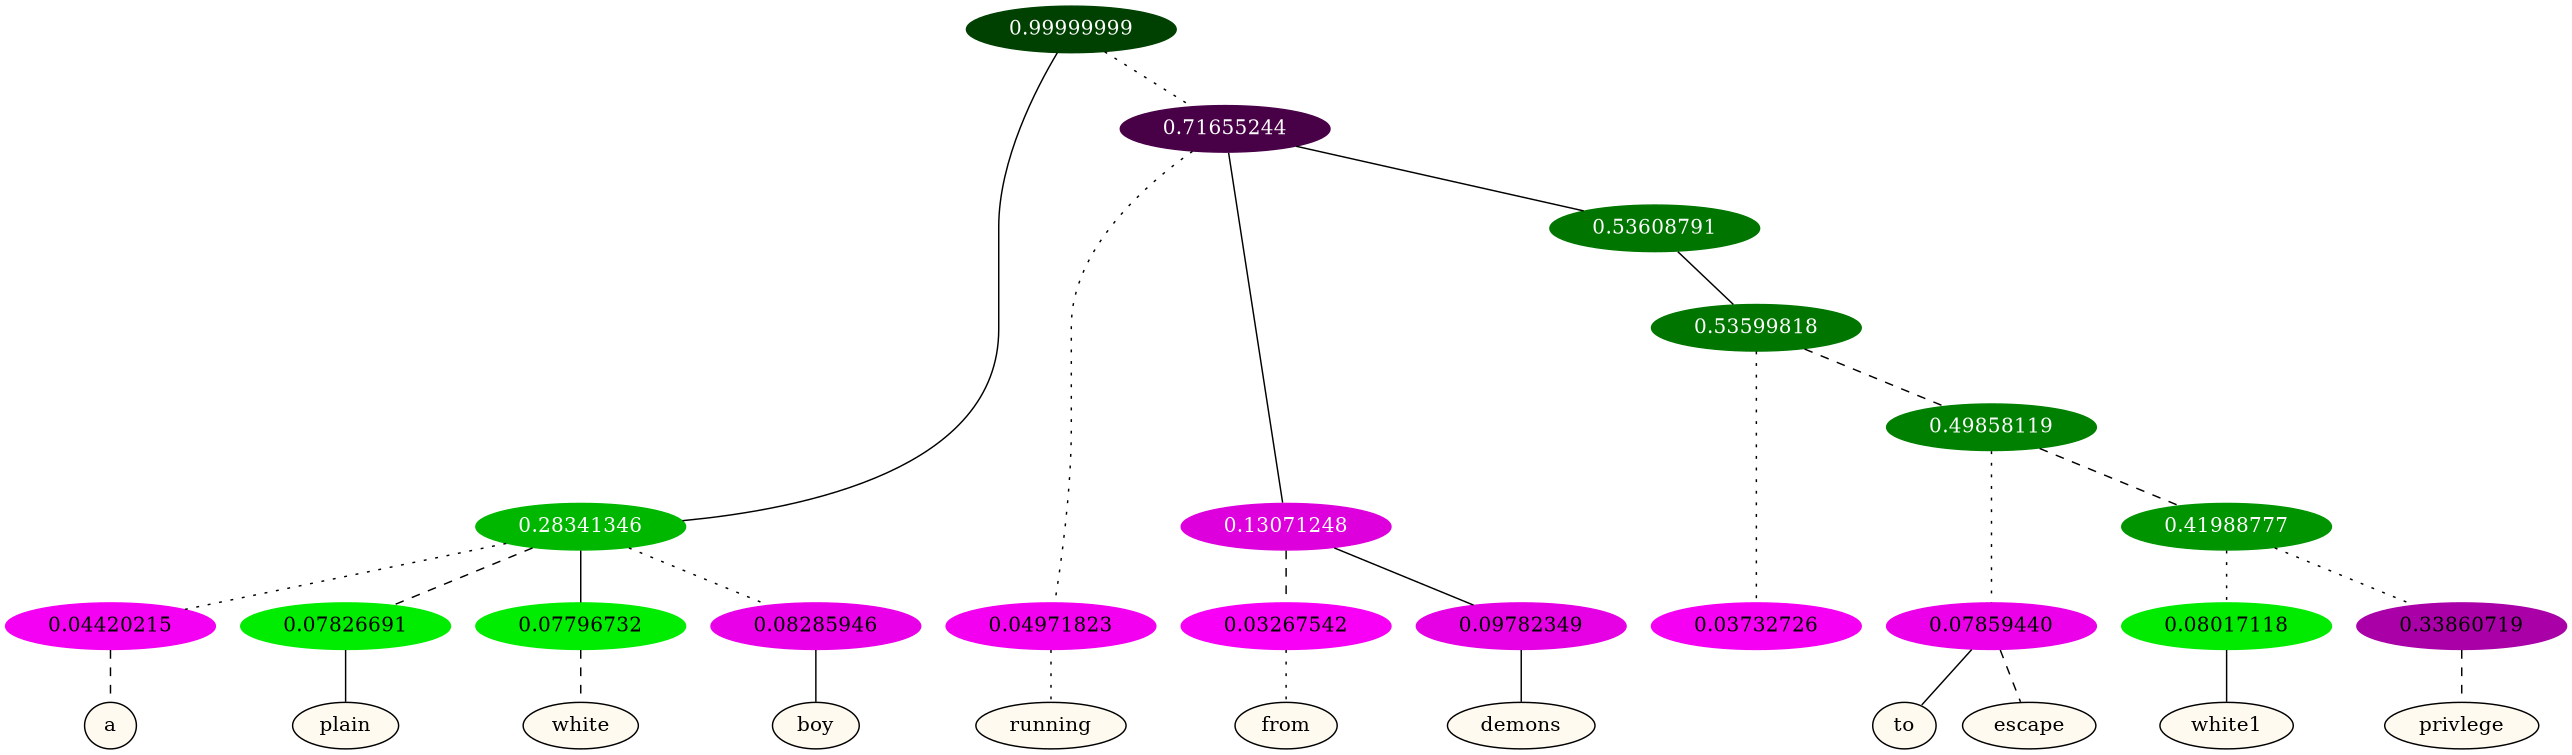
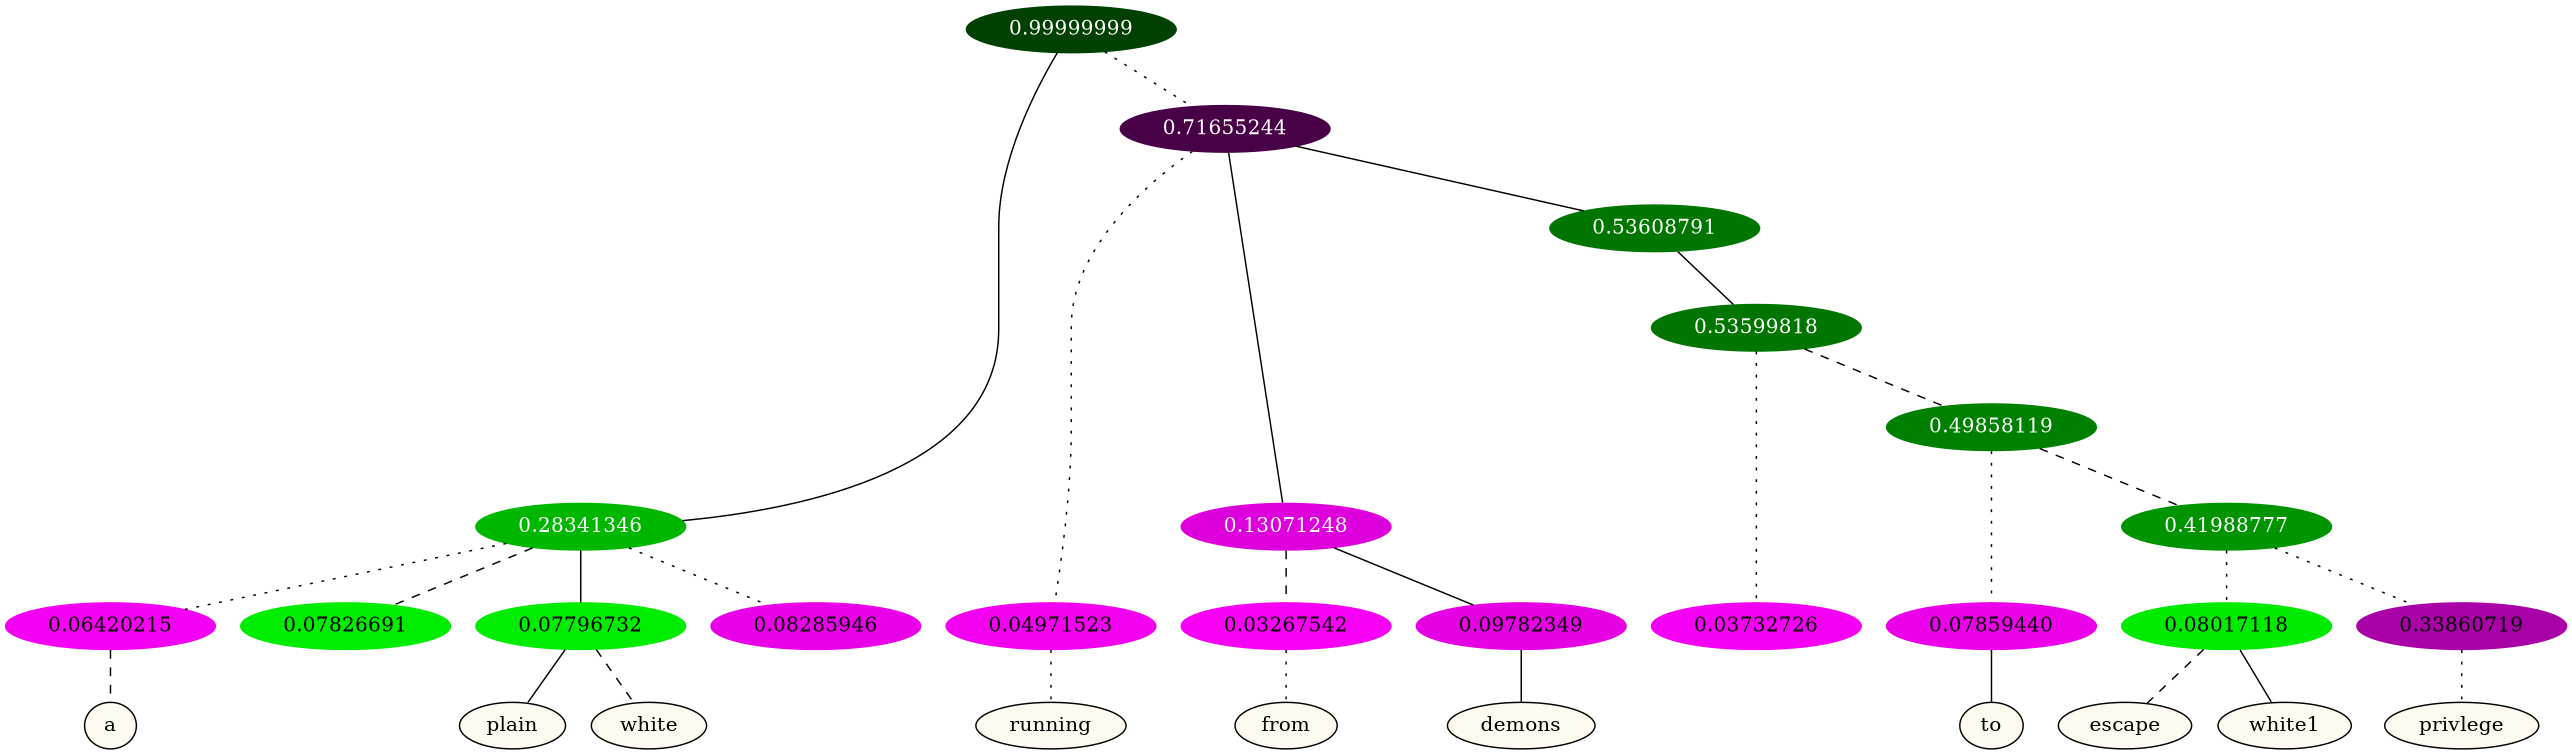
  graph {
    node [color=black format=png nodesep=0.001 ordering=out overlap_scaling=0.01 ranksep=0.001 style=filled]
    edge [style=solid]
    n1 [fillcolor=floralwhite height=0.15 label=a style="filled,solid" width=0.15]
    n2 [fillcolor=floralwhite height=0.15 label=plain style="filled,solid" width=0.15]
    n3 [fillcolor=floralwhite height=0.15 label=white style="filled,solid" width=0.15]
-   n4 [fillcolor=floralwhite height=0.15 label=boy style="filled,solid" width=0.15]
    n5 [fillcolor=floralwhite height=0.15 label=running style="filled,solid" width=0.15]
    n6 [fillcolor=floralwhite height=0.15 label=from style="filled,solid" width=0.15]
    n7 [fillcolor=floralwhite height=0.15 label=demons style="filled,solid" width=0.15]
    n8 [fillcolor=floralwhite height=0.15 label=to style="filled,solid" width=0.15]
    n9 [fillcolor=floralwhite height=0.15 label=escape style="filled,solid" width=0.15]
    n10 [fillcolor=floralwhite height=0.15 label=white1 style="filled,solid" width=0.15]
    n11 [fillcolor=floralwhite height=0.15 label=privlege style="filled,solid" width=0.15]
-   n12 [color="0.835 1.000 0.956" fontcolor=black height=0.15 label=0.04420215 width=0.15]
+   n12 [color="0.835 1.000 0.956" fontcolor=black height=0.15 label=0.06420215 width=0.15]
    n13 [color="0.334 1.000 0.922" fontcolor=black height=0.15 label=0.07826691 width=0.15]
    n14 [color="0.334 1.000 0.922" fontcolor=black height=0.15 label=0.07796732 width=0.15]
    n15 [color="0.835 1.000 0.917" fontcolor=black height=0.15 label=0.08285946 width=0.15]
-   n16 [color="0.835 1.000 0.950" fontcolor=black height=0.15 label=0.04971823 width=0.15]
+   n16 [color="0.835 1.000 0.950" fontcolor=black height=0.15 label=0.04971523 width=0.15]
    n17 [color="0.835 1.000 0.967" fontcolor=black height=0.15 label=0.03267542 width=0.15]
    n18 [color="0.835 1.000 0.902" fontcolor=black height=0.15 label=0.09782349 width=0.15]
    n19 [color="0.835 1.000 0.963" fontcolor=black height=0.15 label=0.03732726 width=0.15]
    n20 [color="0.835 1.000 0.921" fontcolor=black height=0.15 label=0.07859440 width=0.15]
    n21 [color="0.334 1.000 0.919" fontcolor=black height=0.15 label=0.08017118 width=0.15]
    n22 [color="0.835 1.000 0.661" fontcolor=black height=0.15 label=0.33860719 width=0.15]
    n23 [color="0.334 1.000 0.250" fontcolor=grey99 height=0.15 label=0.99999999 width=0.15]
    n24 [color="0.334 1.000 0.717" fontcolor=grey99 height=0.15 label=0.28341346 width=0.15]
    n25 [color="0.835 1.000 0.283" fontcolor=grey99 height=0.15 label=0.71655244 width=0.15]
    n26 [color="0.835 1.000 0.869" fontcolor=grey99 height=0.15 label=0.13071248 width=0.15]
    n27 [color="0.334 1.000 0.464" fontcolor=grey99 height=0.15 label=0.53608791 width=0.15]
    n28 [color="0.334 1.000 0.464" fontcolor=grey99 height=0.15 label=0.53599818 width=0.15]
    n29 [color="0.334 1.000 0.501" fontcolor=grey99 height=0.15 label=0.49858119 width=0.15]
    n30 [color="0.334 1.000 0.580" fontcolor=grey99 height=0.15 label=0.41988777 width=0.15]
    subgraph sub_1 {
      rank=same
      n1
      n2
      n3
-     n4
      n5
      n6
      n7
      n8
      n9
      n10
      n11
    }
    subgraph sub_2 {
      rank=same
      n12
      n13
      n14
      n15
      n16
      n17
      n18
      n19
      n20
      n21
      n22
    }
    n12 -- n1 [style=dashed]
-   n13 -- n2
+   n14 -- n2
    n14 -- n3 [style=dashed]
-   n15 -- n4
    n16 -- n5 [style=dotted]
    n17 -- n6 [style=dotted]
    n18 -- n7
    n20 -- n8
-   n20 -- n9 [style=dashed]
+   n21 -- n9 [style=dashed]
    n21 -- n10
-   n22 -- n11 [style=dashed]
+   n22 -- n11 [style=dotted]
    n23 -- n24
    n23 -- n25 [style=dotted]
    n24 -- n12 [style=dotted]
    n24 -- n13 [style=dashed]
    n24 -- n14
    n24 -- n15 [style=dotted]
    n25 -- n16 [style=dotted]
    n25 -- n26
    n25 -- n27
    n26 -- n17 [style=dashed]
    n26 -- n18
    n27 -- n28
    n28 -- n19 [style=dotted]
    n28 -- n29 [style=dashed]
    n29 -- n20 [style=dotted]
    n29 -- n30 [style=dashed]
    n30 -- n21 [style=dotted]
    n30 -- n22 [style=dotted]
  }
